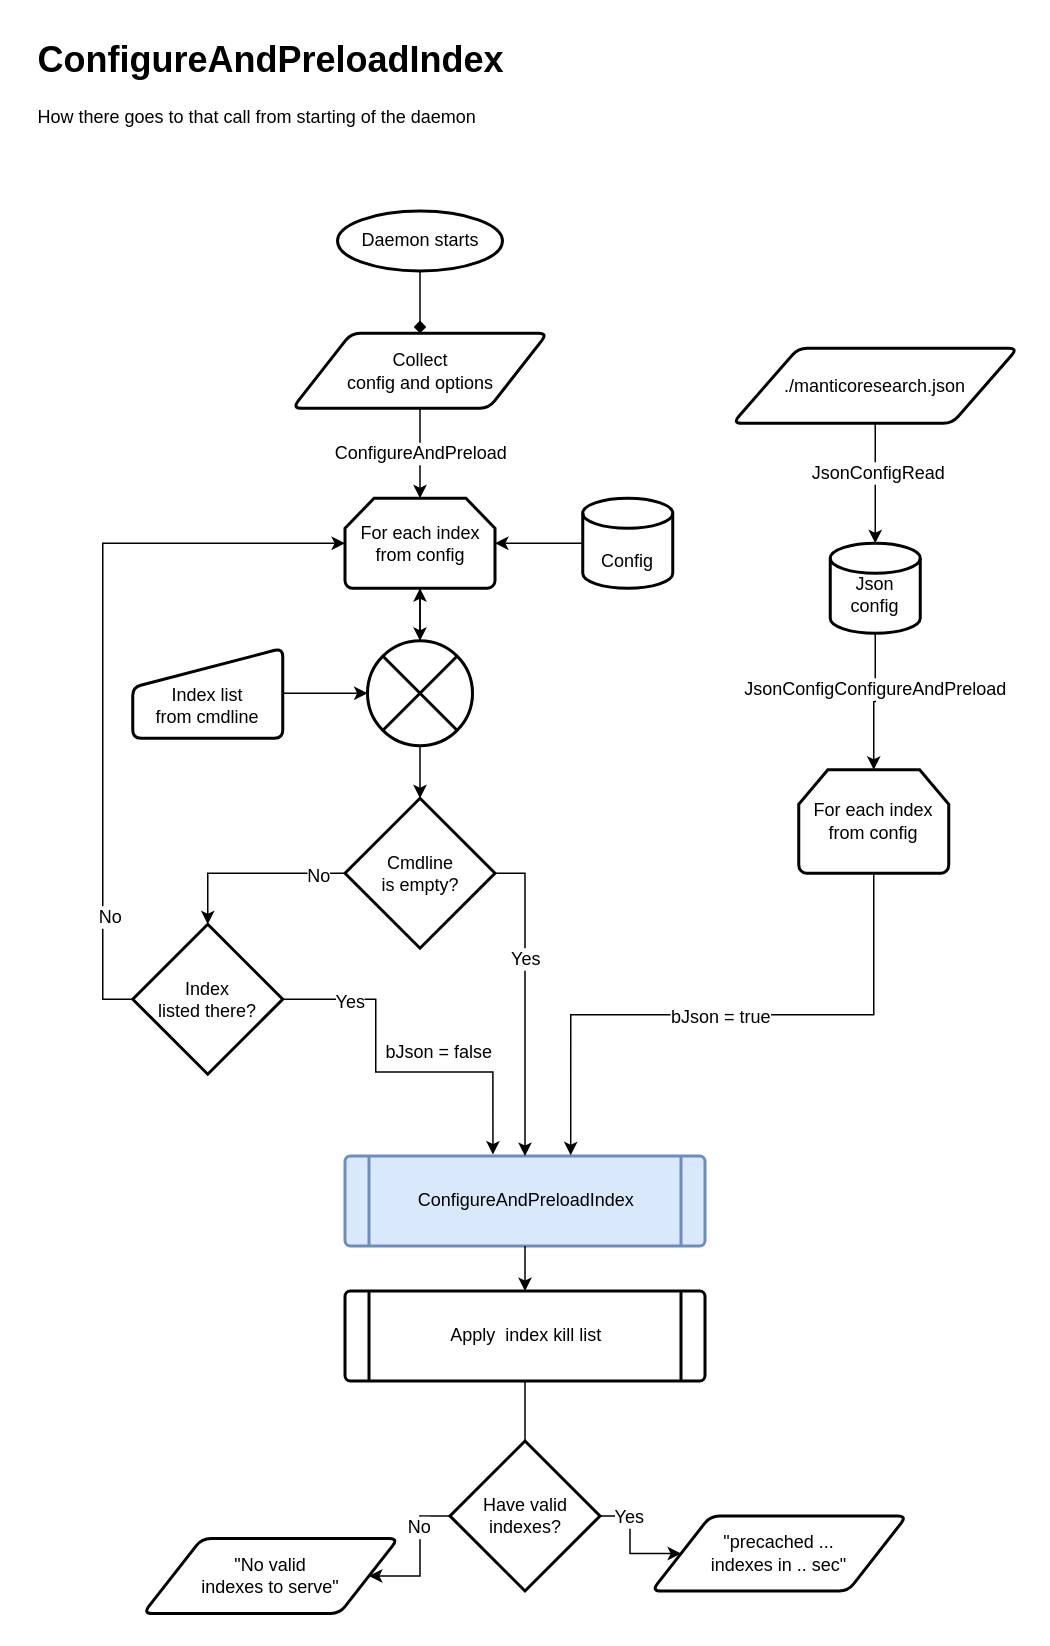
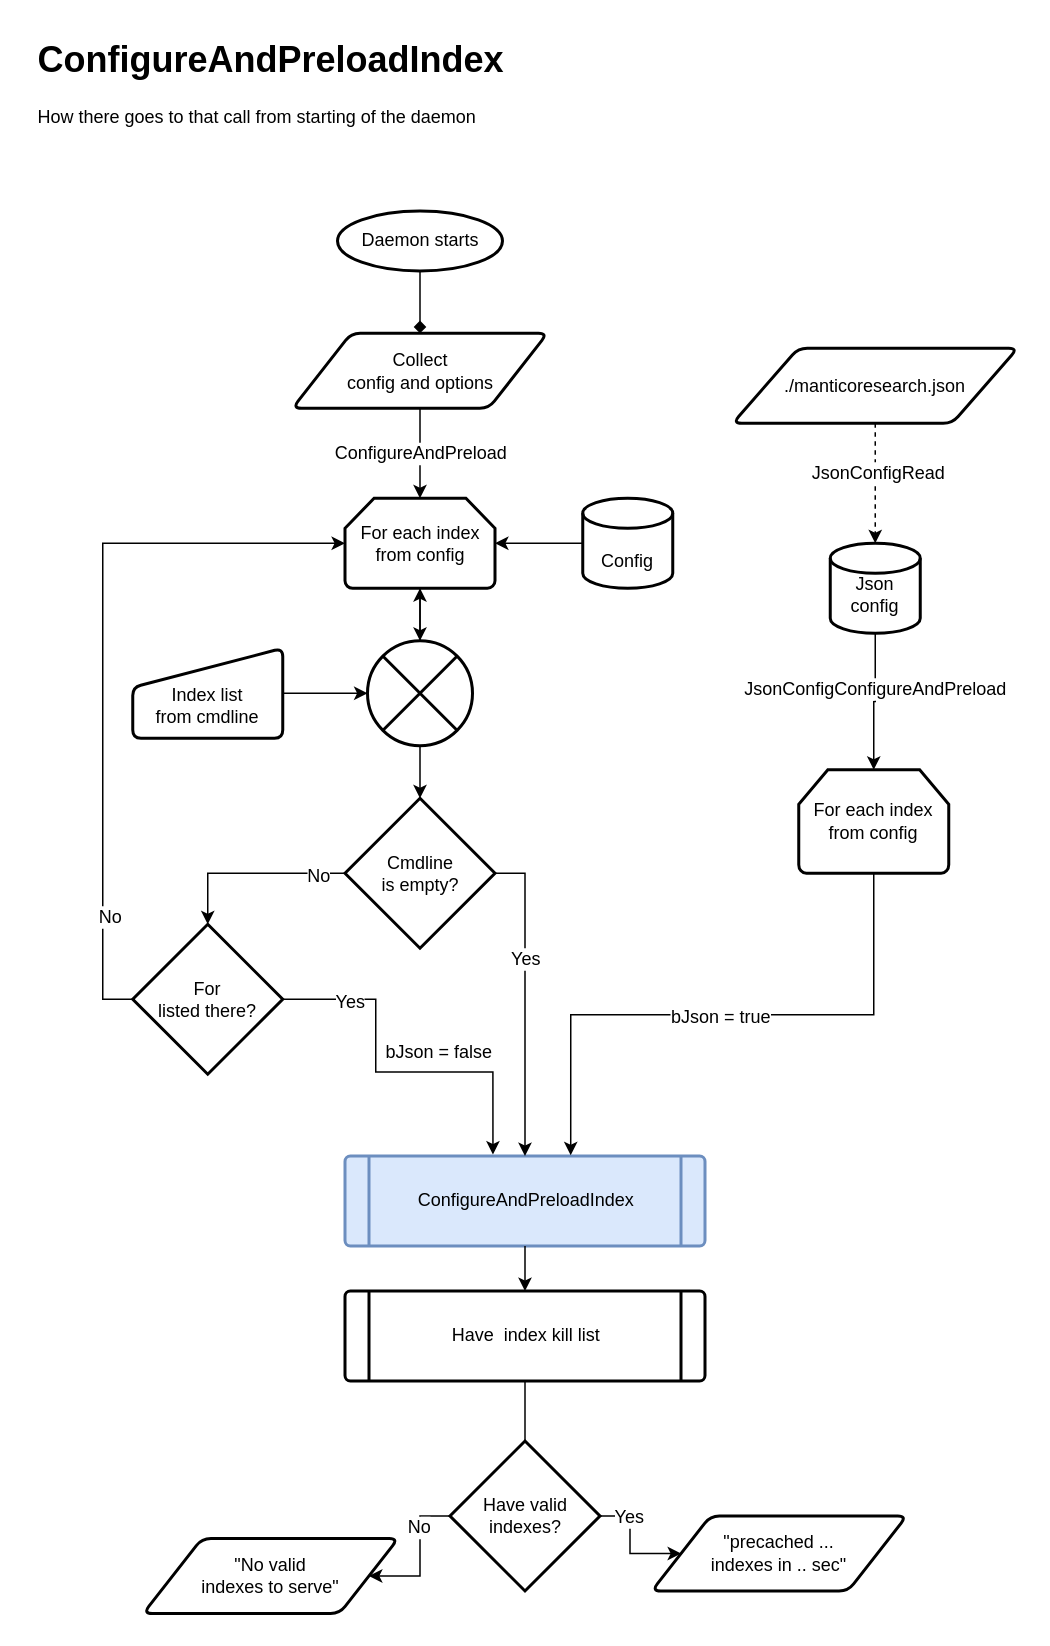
  <mxCell id="0" />
  <mxCell id="1" parent="0" />
  <mxCell id="2" value="&lt;h1&gt;ConfigureAndPreloadIndex&lt;/h1&gt;&lt;div&gt;How there goes to that call from starting of the daemon&lt;/div&gt;" style="text;html=1;strokeColor=none;fillColor=none;spacing=5;spacingTop=-20;whiteSpace=wrap;overflow=hidden;rounded=0;shadow=0;" parent="1" vertex="1"><mxGeometry x="20" y="20" width="470" height="80" as="geometry" /></mxCell>
  <mxCell id="3" value="Daemon starts&lt;br&gt;" style="strokeWidth=2;html=1;shape=mxgraph.flowchart.start_1;whiteSpace=wrap;" parent="1" vertex="1"><mxGeometry x="224.5" y="140" width="110" height="40" as="geometry" /></mxCell>
  <mxCell id="4" value="Collect&lt;br&gt;config and options&lt;br&gt;" style="verticalLabelPosition=middle;verticalAlign=middle;html=1;strokeWidth=2;shape=parallelogram;perimeter=parallelogramPerimeter;whiteSpace=wrap;rounded=1;arcSize=12;size=0.23;shadow=0;labelPosition=center;align=center;" parent="1" vertex="1"><mxGeometry x="194.5" y="221.5" width="170" height="50" as="geometry" /></mxCell>
  <mxCell id="5" style="edgeStyle=orthogonalEdgeStyle;rounded=0;orthogonalLoop=1;jettySize=auto;html=1;exitX=0.5;exitY=1;exitDx=0;exitDy=0;exitPerimeter=0;entryX=0.5;entryY=0;entryDx=0;entryDy=0;endArrow=diamond;" parent="1" source="3" target="4" edge="1"><mxGeometry relative="1" as="geometry" /></mxCell>
  <mxCell id="6" value="Index list&lt;br&gt;from cmdline&lt;br&gt;" style="verticalLabelPosition=middle;verticalAlign=bottom;html=1;strokeWidth=2;shape=manualInput;whiteSpace=wrap;rounded=1;size=26;arcSize=11;shadow=0;labelPosition=center;align=center;spacingBottom=5;" parent="1" vertex="1"><mxGeometry x="88" y="431.5" width="100" height="60" as="geometry" /></mxCell>
  <mxCell id="7" value="Config" style="strokeWidth=2;html=1;shape=mxgraph.flowchart.database;whiteSpace=wrap;shadow=0;verticalAlign=bottom;spacingBottom=9;" parent="1" vertex="1"><mxGeometry x="388" y="331.5" width="60" height="60" as="geometry" /></mxCell>
  <mxCell id="8" value="For each index&lt;br&gt;from config&lt;br&gt;" style="strokeWidth=2;html=1;shape=mxgraph.flowchart.loop_limit;whiteSpace=wrap;shadow=0;" parent="1" vertex="1"><mxGeometry x="229.5" y="331.5" width="100" height="60" as="geometry" /></mxCell>
  <mxCell id="9" value="" style="edgeStyle=orthogonalEdgeStyle;rounded=0;orthogonalLoop=1;jettySize=auto;html=1;" parent="1" source="4" target="8" edge="1"><mxGeometry relative="1" as="geometry" /></mxCell>
  <mxCell id="10" value="ConfigureAndPreload" style="text;html=1;resizable=0;points=[];align=center;verticalAlign=middle;labelBackgroundColor=#ffffff;" parent="9" vertex="1" connectable="0"><mxGeometry x="0.263" y="1" relative="1" as="geometry"><mxPoint x="-1.5" y="-8" as="offset" /></mxGeometry></mxCell>
  <mxCell id="11" value="" style="edgeStyle=orthogonalEdgeStyle;rounded=0;orthogonalLoop=1;jettySize=auto;html=1;" parent="1" source="7" target="8" edge="1"><mxGeometry relative="1" as="geometry" /></mxCell>
  <mxCell id="12" value="Cmdline&lt;br&gt;is empty?&lt;br&gt;" style="strokeWidth=2;html=1;shape=mxgraph.flowchart.decision;whiteSpace=wrap;shadow=0;" parent="1" vertex="1"><mxGeometry x="229.5" y="531.5" width="100" height="100" as="geometry" /></mxCell>
  <mxCell id="13" style="edgeStyle=orthogonalEdgeStyle;rounded=0;orthogonalLoop=1;jettySize=auto;html=1;exitX=0;exitY=0.5;exitDx=0;exitDy=0;exitPerimeter=0;entryX=0;entryY=0.5;entryDx=0;entryDy=0;entryPerimeter=0;" parent="1" source="15" target="8" edge="1"><mxGeometry relative="1" as="geometry" /></mxCell>
  <mxCell id="14" value="No" style="text;html=1;resizable=0;points=[];align=center;verticalAlign=middle;labelBackgroundColor=#ffffff;" parent="13" vertex="1" connectable="0"><mxGeometry x="-0.69" y="-4" relative="1" as="geometry"><mxPoint as="offset" /></mxGeometry></mxCell>
- <mxCell id="15" value="Index&lt;br&gt;listed there?&lt;br&gt;" style="strokeWidth=2;html=1;shape=mxgraph.flowchart.decision;whiteSpace=wrap;shadow=0;" parent="1" vertex="1"><mxGeometry x="88" y="615.5" width="100" height="100" as="geometry" /></mxCell>
+ <mxCell id="15" value="For&lt;br&gt;listed there?&lt;br&gt;" style="strokeWidth=2;html=1;shape=mxgraph.flowchart.decision;whiteSpace=wrap;shadow=0;" parent="1" vertex="1"><mxGeometry x="88" y="615.5" width="100" height="100" as="geometry" /></mxCell>
  <mxCell id="16" style="edgeStyle=orthogonalEdgeStyle;rounded=0;orthogonalLoop=1;jettySize=auto;html=1;exitX=0;exitY=0.5;exitDx=0;exitDy=0;exitPerimeter=0;entryX=0.5;entryY=0;entryDx=0;entryDy=0;entryPerimeter=0;" parent="1" source="12" target="15" edge="1"><mxGeometry relative="1" as="geometry" /></mxCell>
  <mxCell id="17" value="No" style="text;html=1;resizable=0;points=[];align=center;verticalAlign=middle;labelBackgroundColor=#ffffff;" parent="16" vertex="1" connectable="0"><mxGeometry x="-0.717" y="2" relative="1" as="geometry"><mxPoint as="offset" /></mxGeometry></mxCell>
  <mxCell id="18" value="" style="edgeStyle=orthogonalEdgeStyle;rounded=0;orthogonalLoop=1;jettySize=auto;html=1;" parent="1" source="20" target="12" edge="1"><mxGeometry relative="1" as="geometry" /></mxCell>
  <mxCell id="19" style="edgeStyle=orthogonalEdgeStyle;rounded=0;orthogonalLoop=1;jettySize=auto;html=1;" parent="1" source="20" target="8" edge="1"><mxGeometry relative="1" as="geometry" /></mxCell>
  <mxCell id="20" value="" style="verticalLabelPosition=bottom;verticalAlign=top;html=1;strokeWidth=2;shape=mxgraph.flowchart.or;shadow=0;" parent="1" vertex="1"><mxGeometry x="244.5" y="426.5" width="70" height="70" as="geometry" /></mxCell>
  <mxCell id="21" value="" style="edgeStyle=orthogonalEdgeStyle;rounded=0;orthogonalLoop=1;jettySize=auto;html=1;" parent="1" source="6" target="20" edge="1"><mxGeometry relative="1" as="geometry" /></mxCell>
  <mxCell id="22" value="" style="edgeStyle=orthogonalEdgeStyle;rounded=0;orthogonalLoop=1;jettySize=auto;html=1;" parent="1" source="8" target="20" edge="1"><mxGeometry relative="1" as="geometry" /></mxCell>
  <mxCell id="23" value="ConfigureAndPreloadIndex" style="verticalLabelPosition=middle;verticalAlign=middle;html=1;strokeWidth=2;shape=process;whiteSpace=wrap;rounded=1;size=0.065;arcSize=6;shadow=0;labelPosition=center;align=center;fillColor=#dae8fc;strokeColor=#6c8ebf;" parent="1" vertex="1"><mxGeometry x="229.5" y="770" width="240" height="60" as="geometry" /></mxCell>
  <mxCell id="24" style="edgeStyle=orthogonalEdgeStyle;rounded=0;orthogonalLoop=1;jettySize=auto;html=1;exitX=1;exitY=0.5;exitDx=0;exitDy=0;exitPerimeter=0;entryX=0.5;entryY=0;entryDx=0;entryDy=0;" parent="1" source="12" target="23" edge="1"><mxGeometry relative="1" as="geometry" /></mxCell>
  <mxCell id="25" value="Yes" style="text;html=1;resizable=0;points=[];align=center;verticalAlign=middle;labelBackgroundColor=#ffffff;" parent="24" vertex="1" connectable="0"><mxGeometry x="-0.496" y="-24" relative="1" as="geometry"><mxPoint x="24" y="24" as="offset" /></mxGeometry></mxCell>
  <mxCell id="26" style="edgeStyle=orthogonalEdgeStyle;rounded=0;orthogonalLoop=1;jettySize=auto;html=1;exitX=1;exitY=0.5;exitDx=0;exitDy=0;exitPerimeter=0;entryX=0.411;entryY=-0.016;entryDx=0;entryDy=0;entryPerimeter=0;" parent="1" source="15" target="23" edge="1"><mxGeometry relative="1" as="geometry"><Array as="points"><mxPoint x="250" y="665" /><mxPoint x="250" y="714" /><mxPoint x="328" y="714" /></Array></mxGeometry></mxCell>
  <mxCell id="27" value="Yes" style="text;html=1;resizable=0;points=[];align=center;verticalAlign=middle;labelBackgroundColor=#ffffff;" parent="26" vertex="1" connectable="0"><mxGeometry x="-0.635" y="-2" relative="1" as="geometry"><mxPoint as="offset" /></mxGeometry></mxCell>
  <mxCell id="28" style="edgeStyle=orthogonalEdgeStyle;rounded=0;orthogonalLoop=1;jettySize=auto;html=1;exitX=0.5;exitY=1;exitDx=0;exitDy=0;exitPerimeter=0;" parent="1" source="8" target="8" edge="1"><mxGeometry relative="1" as="geometry" /></mxCell>
  <mxCell id="29" value="Json config" style="strokeWidth=2;html=1;shape=mxgraph.flowchart.database;whiteSpace=wrap;shadow=0;verticalAlign=bottom;spacingBottom=9;" parent="1" vertex="1"><mxGeometry x="553" y="361.5" width="60" height="60" as="geometry" /></mxCell>
- <mxCell id="30" value="" style="edgeStyle=orthogonalEdgeStyle;rounded=0;orthogonalLoop=1;jettySize=auto;html=1;" parent="1" source="32" target="29" edge="1"><mxGeometry relative="1" as="geometry" /></mxCell>
+ <mxCell id="30" value="" style="edgeStyle=orthogonalEdgeStyle;rounded=0;orthogonalLoop=1;jettySize=auto;html=1;dashed=1;" parent="1" source="32" target="29" edge="1"><mxGeometry relative="1" as="geometry" /></mxCell>
  <mxCell id="31" value="JsonConfigRead" style="text;html=1;resizable=0;points=[];align=center;verticalAlign=middle;labelBackgroundColor=#ffffff;" parent="30" vertex="1" connectable="0"><mxGeometry x="-0.209" y="1" relative="1" as="geometry"><mxPoint y="1" as="offset" /></mxGeometry></mxCell>
  <mxCell id="32" value="./manticoresearch.json&lt;br&gt;" style="verticalLabelPosition=middle;verticalAlign=middle;html=1;strokeWidth=2;shape=parallelogram;perimeter=parallelogramPerimeter;whiteSpace=wrap;rounded=1;arcSize=12;size=0.23;shadow=0;labelPosition=center;align=center;" parent="1" vertex="1"><mxGeometry x="488" y="231.5" width="190" height="50" as="geometry" /></mxCell>
  <mxCell id="33" style="edgeStyle=orthogonalEdgeStyle;rounded=0;orthogonalLoop=1;jettySize=auto;html=1;exitX=0.5;exitY=1;exitDx=0;exitDy=0;exitPerimeter=0;entryX=0.627;entryY=-0.008;entryDx=0;entryDy=0;entryPerimeter=0;" parent="1" source="35" target="23" edge="1"><mxGeometry relative="1" as="geometry" /></mxCell>
  <mxCell id="34" value="bJson = true" style="text;html=1;resizable=0;points=[];align=center;verticalAlign=middle;labelBackgroundColor=#ffffff;" parent="33" vertex="1" connectable="0"><mxGeometry x="0.012" y="2" relative="1" as="geometry"><mxPoint as="offset" /></mxGeometry></mxCell>
  <mxCell id="35" value="For each index&lt;br&gt;from config&lt;br&gt;" style="strokeWidth=2;html=1;shape=mxgraph.flowchart.loop_limit;whiteSpace=wrap;shadow=0;" parent="1" vertex="1"><mxGeometry x="532" y="512.5" width="100" height="69" as="geometry" /></mxCell>
  <mxCell id="36" value="" style="edgeStyle=orthogonalEdgeStyle;rounded=0;orthogonalLoop=1;jettySize=auto;html=1;" parent="1" source="29" target="35" edge="1"><mxGeometry relative="1" as="geometry" /></mxCell>
  <mxCell id="37" value="JsonConfigConfigureAndPreload" style="text;html=1;resizable=0;points=[];align=center;verticalAlign=middle;labelBackgroundColor=#ffffff;" parent="36" vertex="1" connectable="0"><mxGeometry x="0.022" y="-10" relative="1" as="geometry"><mxPoint x="10" y="-9" as="offset" /></mxGeometry></mxCell>
- <mxCell id="38" value="Apply&amp;nbsp; index kill list" style="verticalLabelPosition=middle;verticalAlign=middle;html=1;strokeWidth=2;shape=process;whiteSpace=wrap;rounded=1;size=0.065;arcSize=6;shadow=0;labelPosition=center;align=center;" parent="1" vertex="1"><mxGeometry x="229.5" y="860" width="240" height="60" as="geometry" /></mxCell>
+ <mxCell id="38" value="Have&amp;nbsp; index kill list" style="verticalLabelPosition=middle;verticalAlign=middle;html=1;strokeWidth=2;shape=process;whiteSpace=wrap;rounded=1;size=0.065;arcSize=6;shadow=0;labelPosition=center;align=center;" parent="1" vertex="1"><mxGeometry x="229.5" y="860" width="240" height="60" as="geometry" /></mxCell>
  <mxCell id="39" value="" style="edgeStyle=orthogonalEdgeStyle;rounded=0;orthogonalLoop=1;jettySize=auto;html=1;" parent="1" source="23" target="38" edge="1"><mxGeometry relative="1" as="geometry" /></mxCell>
  <mxCell id="40" value="Have valid&lt;br&gt;indexes?&lt;br&gt;" style="strokeWidth=2;html=1;shape=mxgraph.flowchart.decision;whiteSpace=wrap;shadow=0;" parent="1" vertex="1"><mxGeometry x="299.5" y="960" width="100" height="100" as="geometry" /></mxCell>
  <mxCell id="41" value="" style="edgeStyle=orthogonalEdgeStyle;rounded=0;orthogonalLoop=1;jettySize=auto;html=1;endArrow=none;" parent="1" source="38" target="40" edge="1"><mxGeometry relative="1" as="geometry" /></mxCell>
  <mxCell id="42" value="&quot;precached ... &lt;br&gt;indexes in .. sec&quot;" style="verticalLabelPosition=middle;verticalAlign=middle;html=1;strokeWidth=2;shape=parallelogram;perimeter=parallelogramPerimeter;whiteSpace=wrap;rounded=1;arcSize=12;size=0.23;shadow=0;labelPosition=center;align=center;" parent="1" vertex="1"><mxGeometry x="434" y="1010" width="170" height="50" as="geometry" /></mxCell>
  <mxCell id="43" value="" style="edgeStyle=orthogonalEdgeStyle;rounded=0;orthogonalLoop=1;jettySize=auto;html=1;" parent="1" source="40" target="42" edge="1"><mxGeometry relative="1" as="geometry" /></mxCell>
  <mxCell id="44" value="Yes" style="text;html=1;resizable=0;points=[];align=center;verticalAlign=middle;labelBackgroundColor=#ffffff;" parent="43" vertex="1" connectable="0"><mxGeometry x="-0.49" y="-2" relative="1" as="geometry"><mxPoint x="1" as="offset" /></mxGeometry></mxCell>
  <mxCell id="45" value="&quot;No valid &lt;br&gt;indexes to serve&quot;" style="verticalLabelPosition=middle;verticalAlign=middle;html=1;strokeWidth=2;shape=parallelogram;perimeter=parallelogramPerimeter;whiteSpace=wrap;rounded=1;arcSize=12;size=0.23;shadow=0;labelPosition=center;align=center;" parent="1" vertex="1"><mxGeometry x="95" y="1025" width="170" height="50" as="geometry" /></mxCell>
  <mxCell id="46" value="" style="edgeStyle=orthogonalEdgeStyle;rounded=0;orthogonalLoop=1;jettySize=auto;html=1;" parent="1" source="40" target="45" edge="1"><mxGeometry relative="1" as="geometry" /></mxCell>
  <mxCell id="47" value="No" style="text;html=1;resizable=0;points=[];align=center;verticalAlign=middle;labelBackgroundColor=#ffffff;" parent="46" vertex="1" connectable="0"><mxGeometry x="-0.578" y="7" relative="1" as="geometry"><mxPoint x="-8" y="7" as="offset" /></mxGeometry></mxCell>
  <mxCell id="48" value="bJson = false" style="text;html=1;resizable=0;points=[];autosize=1;align=left;verticalAlign=top;spacingTop=-4;" parent="1" vertex="1"><mxGeometry x="254.5" y="691" width="90" height="20" as="geometry" /></mxCell>
